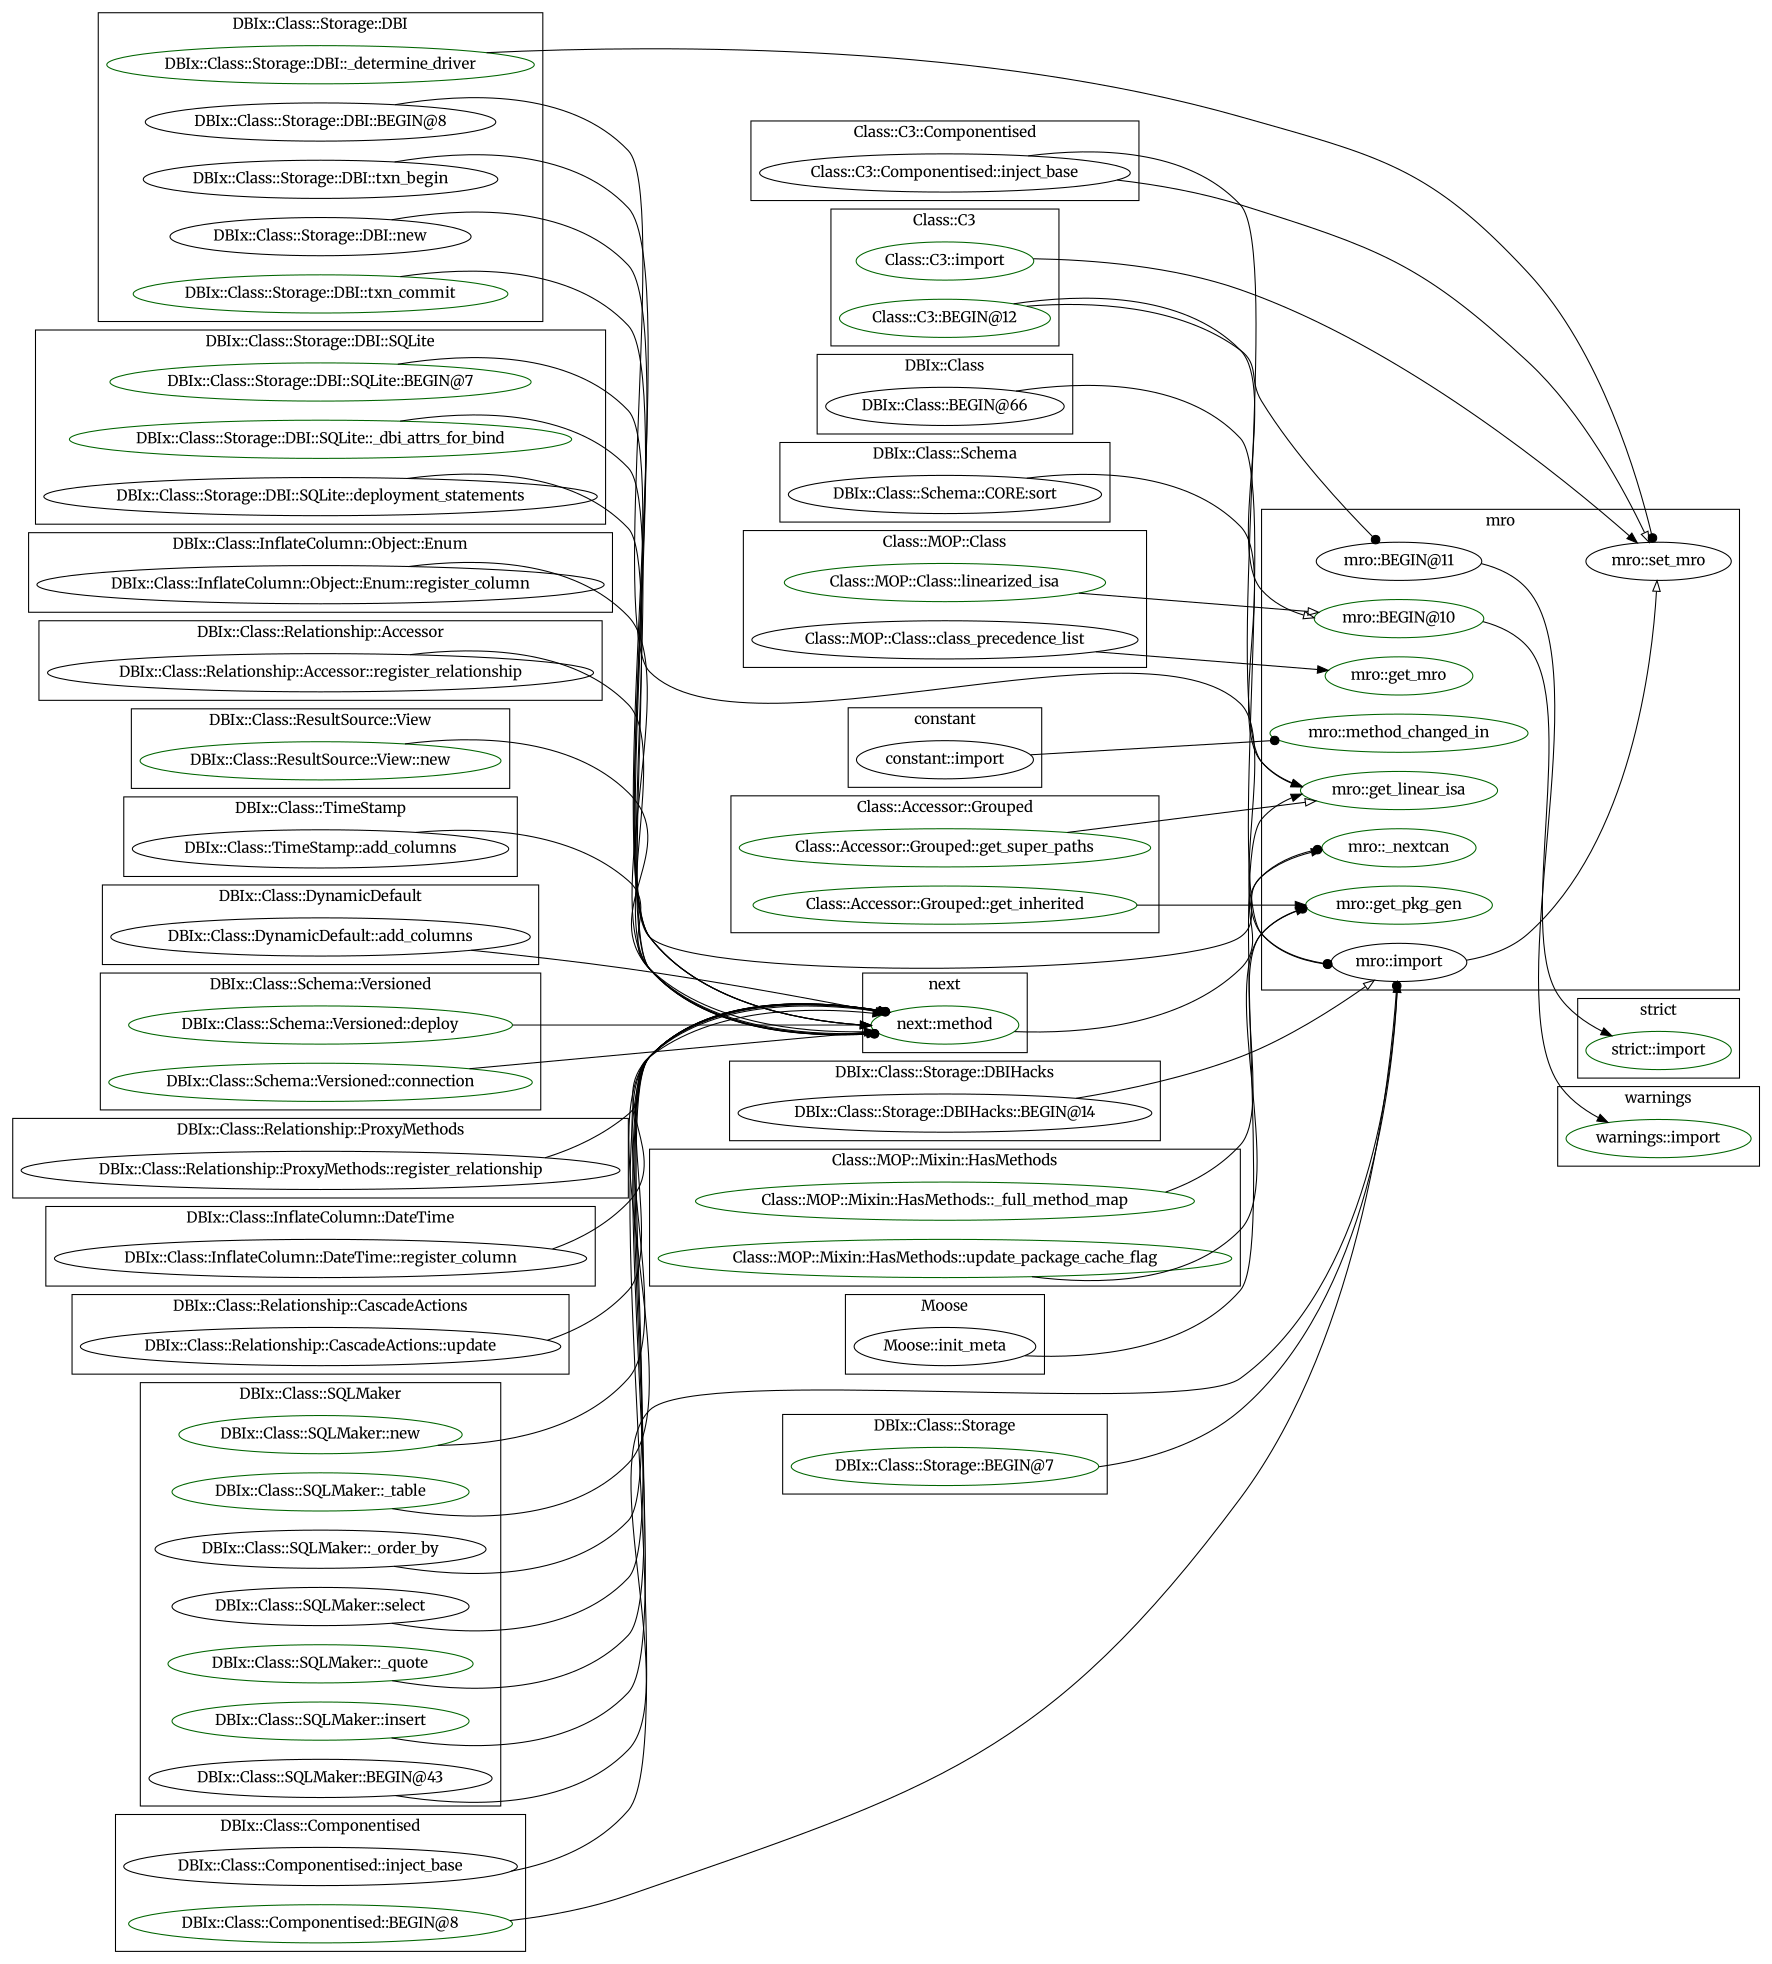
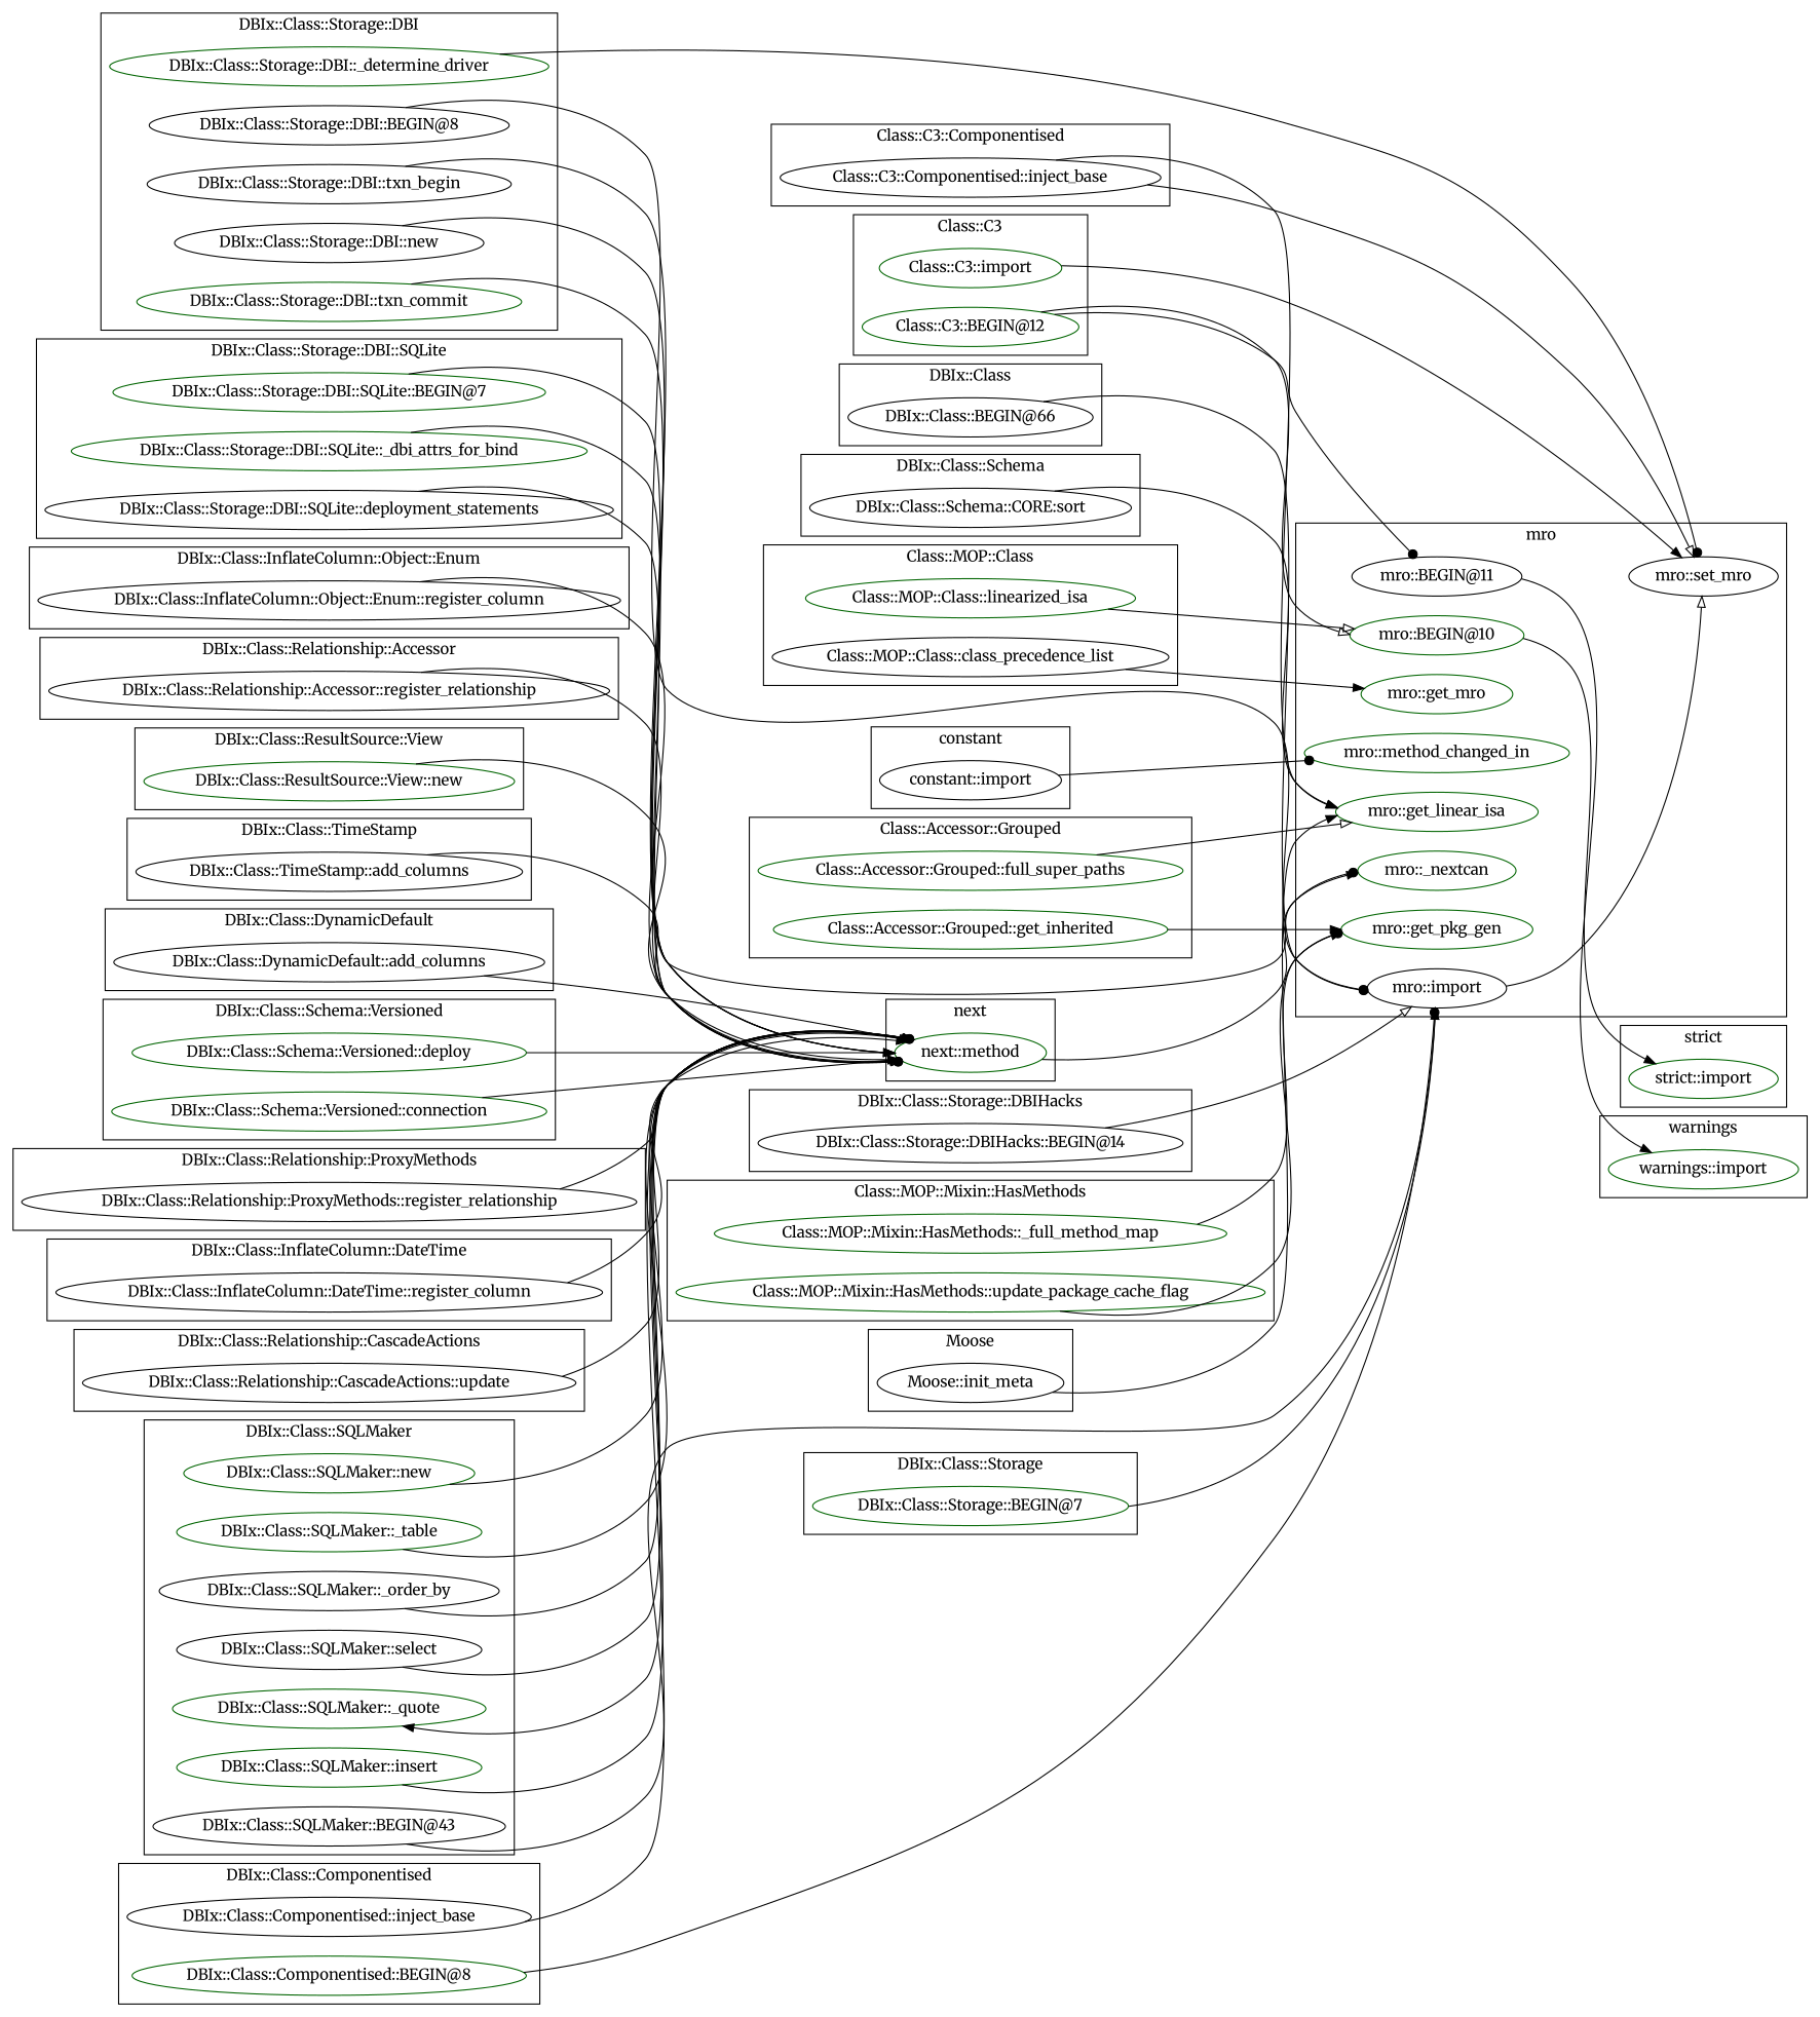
  digraph {
    fontname=Merriweather
    rankdir=LR
    node [color=darkgreen fontname=Merriweather]
    edge [arrowhead=onormal fontname=Merriweather]
    "DBIx::Class::InflateColumn::DateTime::register_column" [color=black]
    "DBIx::Class::Relationship::CascadeActions::update" [color=black]
    "DBIx::Class::InflateColumn::Object::Enum::register_column" [color=black]
    "DBIx::Class::Storage::DBIHacks::BEGIN@14" [color=black]
    "Class::MOP::Mixin::HasMethods::_full_method_map"
    "Class::MOP::Mixin::HasMethods::update_package_cache_flag"
    "Moose::init_meta" [color=black]
    "mro::_nextcan"
    "mro::import" [color=black]
    "mro::get_linear_isa"
    "mro::BEGIN@10"
    "mro::method_changed_in"
    "mro::get_mro"
    "mro::BEGIN@11" [color=black]
    "mro::get_pkg_gen"
    "mro::set_mro" [color=black]
    "DBIx::Class::SQLMaker::_order_by" [color=black]
    "DBIx::Class::SQLMaker::select" [color=black]
    "DBIx::Class::SQLMaker::_quote"
    "DBIx::Class::SQLMaker::insert"
    "DBIx::Class::SQLMaker::new"
    "DBIx::Class::SQLMaker::_table"
    "DBIx::Class::SQLMaker::BEGIN@43" [color=black]
    "DBIx::Class::Relationship::Accessor::register_relationship" [color=black]
    "DBIx::Class::ResultSource::View::new"
    "DBIx::Class::Storage::BEGIN@7"
    "Class::C3::Componentised::inject_base" [color=black]
    "DBIx::Class::TimeStamp::add_columns" [color=black]
    "warnings::import"
    "DBIx::Class::Componentised::inject_base" [color=black]
    "DBIx::Class::Componentised::BEGIN@8"
    "DBIx::Class::BEGIN@66" [color=black]
    "DBIx::Class::DynamicDefault::add_columns" [color=black]
    "next::method"
    "DBIx::Class::Schema::Versioned::deploy"
    "DBIx::Class::Schema::Versioned::connection"
    "DBIx::Class::Relationship::ProxyMethods::register_relationship" [color=black]
    "DBIx::Class::Schema::CORE:sort" [color=black]
    "strict::import"
    "Class::MOP::Class::linearized_isa"
    "Class::MOP::Class::class_precedence_list" [color=black]
    "constant::import" [color=black]
    "DBIx::Class::Storage::DBI::SQLite::_dbi_attrs_for_bind"
    "DBIx::Class::Storage::DBI::SQLite::deployment_statements" [color=black]
    "DBIx::Class::Storage::DBI::SQLite::BEGIN@7"
-   "Class::Accessor::Grouped::get_super_paths"
+   "Class::Accessor::Grouped::get_super_paths" [label="Class::Accessor::Grouped::full_super_paths"]
    "Class::Accessor::Grouped::get_inherited"
    "DBIx::Class::Storage::DBI::new" [color=black]
    "DBIx::Class::Storage::DBI::txn_commit"
    "DBIx::Class::Storage::DBI::_determine_driver"
    "DBIx::Class::Storage::DBI::txn_begin" [color=black]
    "DBIx::Class::Storage::DBI::BEGIN@8" [color=black]
    "Class::C3::BEGIN@12"
    "Class::C3::import"
    subgraph cluster_1 {
      label="DBIx::Class::InflateColumn::DateTime"
      "DBIx::Class::InflateColumn::DateTime::register_column"
    }
    subgraph cluster_2 {
      label="DBIx::Class::Relationship::CascadeActions"
      "DBIx::Class::Relationship::CascadeActions::update"
    }
    subgraph cluster_3 {
      label="DBIx::Class::InflateColumn::Object::Enum"
      "DBIx::Class::InflateColumn::Object::Enum::register_column"
    }
    subgraph cluster_4 {
      label="DBIx::Class::Storage::DBIHacks"
      "DBIx::Class::Storage::DBIHacks::BEGIN@14"
    }
    subgraph cluster_5 {
      label="Class::MOP::Mixin::HasMethods"
      "Class::MOP::Mixin::HasMethods::_full_method_map"
      "Class::MOP::Mixin::HasMethods::update_package_cache_flag"
    }
    subgraph cluster_6 {
      label=Moose
      "Moose::init_meta"
    }
    subgraph cluster_7 {
      label=mro
      "mro::_nextcan"
      "mro::import"
      "mro::get_linear_isa"
      "mro::BEGIN@10"
      "mro::method_changed_in"
      "mro::get_mro"
      "mro::BEGIN@11"
      "mro::get_pkg_gen"
      "mro::set_mro"
    }
    subgraph cluster_8 {
      label="DBIx::Class::SQLMaker"
      "DBIx::Class::SQLMaker::_order_by"
      "DBIx::Class::SQLMaker::select"
      "DBIx::Class::SQLMaker::_quote"
      "DBIx::Class::SQLMaker::insert"
      "DBIx::Class::SQLMaker::new"
      "DBIx::Class::SQLMaker::_table"
      "DBIx::Class::SQLMaker::BEGIN@43"
    }
    subgraph cluster_9 {
      label="DBIx::Class::Relationship::Accessor"
      "DBIx::Class::Relationship::Accessor::register_relationship"
    }
    subgraph cluster_10 {
      label="DBIx::Class::ResultSource::View"
      "DBIx::Class::ResultSource::View::new"
    }
    subgraph cluster_11 {
      label="DBIx::Class::Storage"
      "DBIx::Class::Storage::BEGIN@7"
    }
    subgraph cluster_12 {
      label="Class::C3::Componentised"
      "Class::C3::Componentised::inject_base"
    }
    subgraph cluster_13 {
      label="DBIx::Class::TimeStamp"
      "DBIx::Class::TimeStamp::add_columns"
    }
    subgraph cluster_14 {
      label=warnings
      "warnings::import"
    }
    subgraph cluster_15 {
      label="DBIx::Class::Componentised"
      "DBIx::Class::Componentised::inject_base"
      "DBIx::Class::Componentised::BEGIN@8"
    }
    subgraph cluster_16 {
      label="DBIx::Class"
      "DBIx::Class::BEGIN@66"
    }
    subgraph cluster_17 {
      label="DBIx::Class::DynamicDefault"
      "DBIx::Class::DynamicDefault::add_columns"
    }
    subgraph cluster_18 {
      label=next
      "next::method"
    }
    subgraph cluster_19 {
      label="DBIx::Class::Schema::Versioned"
      "DBIx::Class::Schema::Versioned::deploy"
      "DBIx::Class::Schema::Versioned::connection"
    }
    subgraph cluster_20 {
      label="DBIx::Class::Relationship::ProxyMethods"
      "DBIx::Class::Relationship::ProxyMethods::register_relationship"
    }
    subgraph cluster_21 {
      label="DBIx::Class::Schema"
      "DBIx::Class::Schema::CORE:sort"
    }
    subgraph cluster_22 {
      label="strict"
      "strict::import"
    }
    subgraph cluster_23 {
      label="Class::MOP::Class"
      "Class::MOP::Class::linearized_isa"
      "Class::MOP::Class::class_precedence_list"
    }
    subgraph cluster_24 {
      label=constant
      "constant::import"
    }
    subgraph cluster_25 {
      label="DBIx::Class::Storage::DBI::SQLite"
      "DBIx::Class::Storage::DBI::SQLite::_dbi_attrs_for_bind"
      "DBIx::Class::Storage::DBI::SQLite::deployment_statements"
      "DBIx::Class::Storage::DBI::SQLite::BEGIN@7"
    }
    subgraph cluster_26 {
      label="Class::Accessor::Grouped"
      "Class::Accessor::Grouped::get_super_paths"
      "Class::Accessor::Grouped::get_inherited"
    }
    subgraph cluster_27 {
      label="DBIx::Class::Storage::DBI"
      "DBIx::Class::Storage::DBI::new"
      "DBIx::Class::Storage::DBI::txn_commit"
      "DBIx::Class::Storage::DBI::_determine_driver"
      "DBIx::Class::Storage::DBI::txn_begin"
      "DBIx::Class::Storage::DBI::BEGIN@8"
    }
    subgraph cluster_28 {
      label="Class::C3"
      "Class::C3::BEGIN@12"
      "Class::C3::import"
    }
    "DBIx::Class::InflateColumn::DateTime::register_column" -> "next::method"
    "DBIx::Class::Relationship::CascadeActions::update" -> "next::method"
    "DBIx::Class::InflateColumn::Object::Enum::register_column" -> "next::method"
    "DBIx::Class::Storage::DBIHacks::BEGIN@14" -> "mro::import"
    "Class::MOP::Mixin::HasMethods::_full_method_map" -> "mro::get_pkg_gen" [arrowhead=normal]
    "Class::MOP::Mixin::HasMethods::update_package_cache_flag" -> "mro::get_pkg_gen" [arrowhead=dot]
    "Moose::init_meta" -> "mro::get_linear_isa" [arrowhead=normal]
    "mro::import" -> "mro::set_mro"
    "mro::BEGIN@10" -> "strict::import" [arrowhead=normal]
    "mro::BEGIN@11" -> "warnings::import" [arrowhead=normal]
    "DBIx::Class::SQLMaker::_order_by" -> "next::method"
    "DBIx::Class::SQLMaker::select" -> "next::method" [arrowhead=normal]
-   "DBIx::Class::SQLMaker::_quote" -> "next::method" [arrowhead=normal]
+   "next::method" -> "DBIx::Class::SQLMaker::_quote" [arrowhead=normal]
    "DBIx::Class::SQLMaker::insert" -> "next::method"
    "DBIx::Class::SQLMaker::new" -> "next::method" [arrowhead=dot]
    "DBIx::Class::SQLMaker::_table" -> "next::method" [arrowhead=dot]
    "DBIx::Class::SQLMaker::BEGIN@43" -> "mro::import" [arrowhead=normal]
    "DBIx::Class::Relationship::Accessor::register_relationship" -> "next::method"
    "DBIx::Class::ResultSource::View::new" -> "next::method" [arrowhead=normal]
    "DBIx::Class::Storage::BEGIN@7" -> "mro::import"
    "Class::C3::Componentised::inject_base" -> "mro::get_linear_isa" [arrowhead=normal]
    "Class::C3::Componentised::inject_base" -> "mro::set_mro"
    "DBIx::Class::TimeStamp::add_columns" -> "next::method" [arrowhead=normal]
    "DBIx::Class::Componentised::inject_base" -> "next::method"
    "DBIx::Class::Componentised::BEGIN@8" -> "mro::import" [arrowhead=dot]
    "DBIx::Class::BEGIN@66" -> "mro::import" [arrowhead=dot]
    "DBIx::Class::DynamicDefault::add_columns" -> "next::method"
    "next::method" -> "mro::_nextcan" [arrowhead=dot]
    "DBIx::Class::Schema::Versioned::deploy" -> "next::method" [arrowhead=normal]
    "DBIx::Class::Schema::Versioned::connection" -> "next::method"
    "DBIx::Class::Relationship::ProxyMethods::register_relationship" -> "next::method" [arrowhead=normal]
    "DBIx::Class::Schema::CORE:sort" -> "mro::get_linear_isa" [arrowhead=normal]
    "Class::MOP::Class::linearized_isa" -> "mro::BEGIN@10"
    "Class::MOP::Class::class_precedence_list" -> "mro::get_mro" [arrowhead=normal]
    "constant::import" -> "mro::method_changed_in" [arrowhead=dot]
    "DBIx::Class::Storage::DBI::SQLite::_dbi_attrs_for_bind" -> "next::method" [arrowhead=dot]
    "DBIx::Class::Storage::DBI::SQLite::deployment_statements" -> "next::method" [arrowhead=dot]
    "DBIx::Class::Storage::DBI::SQLite::BEGIN@7" -> "mro::_nextcan" [arrowhead=normal]
    "Class::Accessor::Grouped::get_super_paths" -> "mro::get_linear_isa"
    "Class::Accessor::Grouped::get_inherited" -> "mro::get_pkg_gen" [arrowhead=normal]
    "DBIx::Class::Storage::DBI::new" -> "next::method" [arrowhead=normal]
    "DBIx::Class::Storage::DBI::txn_commit" -> "next::method"
    "DBIx::Class::Storage::DBI::_determine_driver" -> "mro::set_mro" [arrowhead=dot]
    "DBIx::Class::Storage::DBI::txn_begin" -> "next::method"
    "DBIx::Class::Storage::DBI::BEGIN@8" -> "mro::import" [arrowhead=dot]
    "Class::C3::BEGIN@12" -> "mro::BEGIN@10"
    "Class::C3::BEGIN@12" -> "mro::BEGIN@11" [arrowhead=dot]
    "Class::C3::import" -> "mro::set_mro" [arrowhead=normal]
  }
